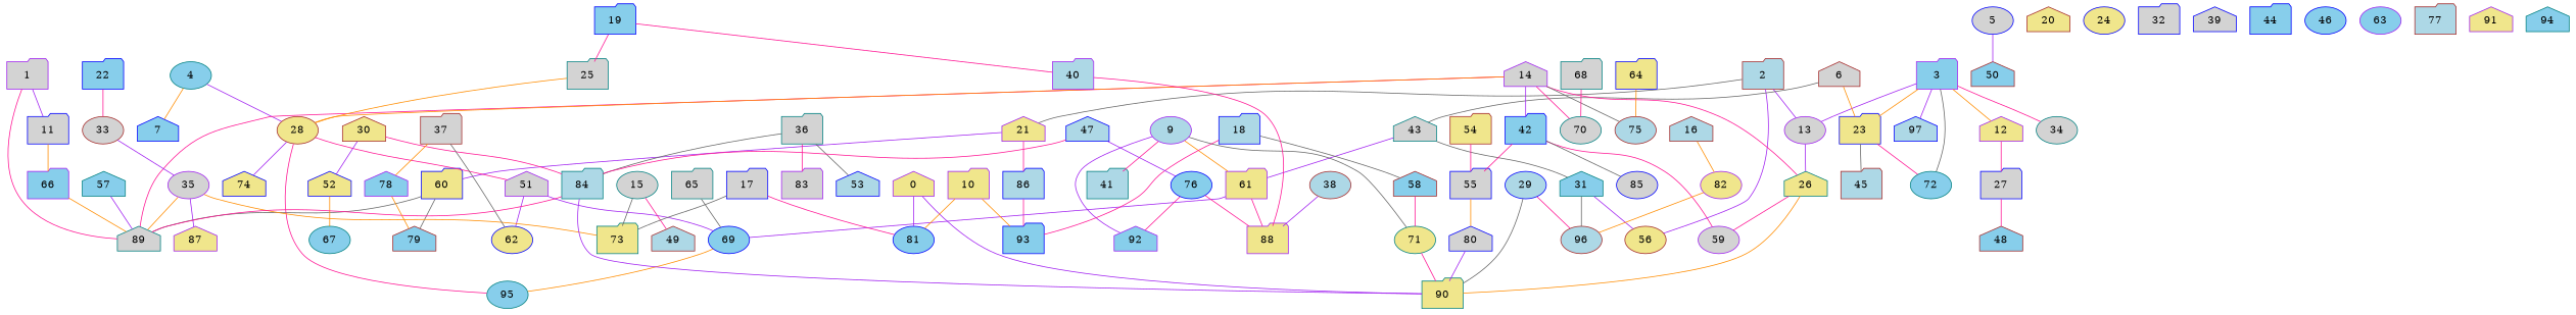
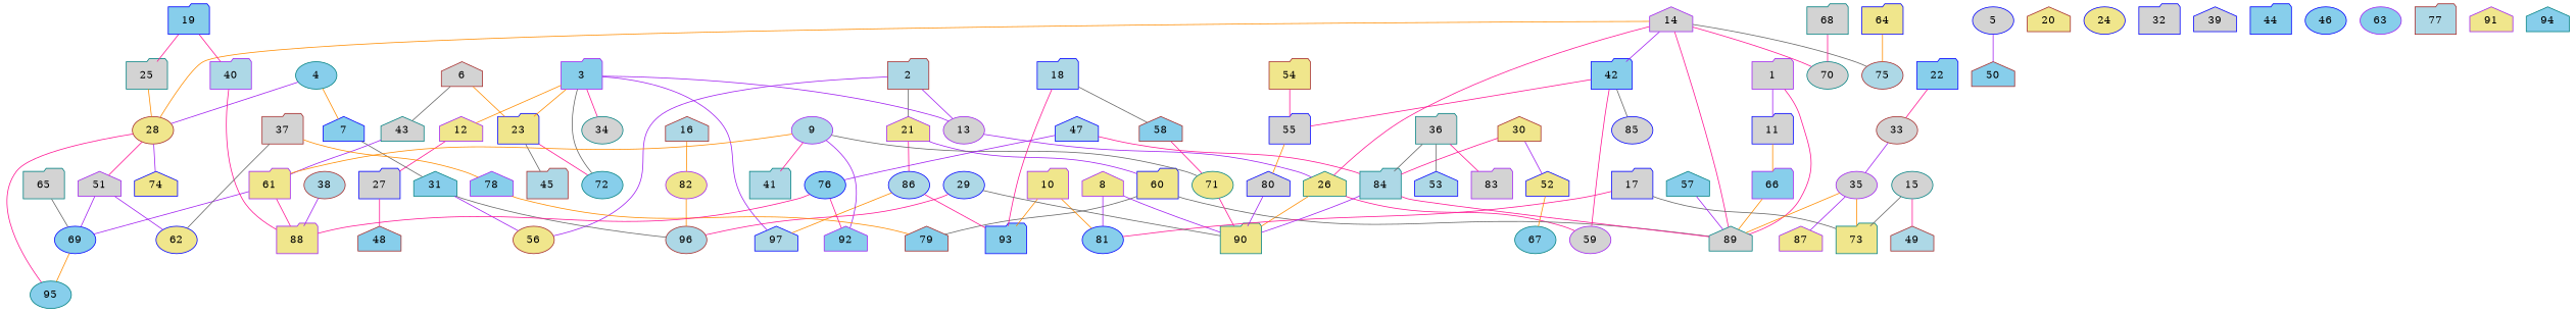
  graph {
    node [color=blue fillcolor=lightgrey shape=folder style=filled]
    edge [color=deeppink]
    1 [color=purple]
    11
    89 [color=teal shape=house]
    66 [color=purple fillcolor=skyblue]
    2 [color=brown fillcolor=lightblue]
    13 [color=purple shape=ellipse]
    21 [color=purple fillcolor=khaki shape=house]
    56 [color=brown fillcolor=khaki shape=ellipse]
    26 [color=teal fillcolor=khaki shape=house]
    60 [fillcolor=khaki]
-   86 [fillcolor=lightblue]
+   86 [fillcolor=lightblue shape=ellipse]
    3 [color=purple fillcolor=skyblue]
    12 [color=purple fillcolor=khaki shape=house]
    23 [fillcolor=khaki]
    34 [color=teal shape=ellipse]
    72 [color=teal fillcolor=skyblue shape=ellipse]
    97 [fillcolor=lightblue shape=house]
    27
    45 [color=brown fillcolor=lightblue]
    4 [color=teal fillcolor=skyblue shape=ellipse]
    7 [fillcolor=skyblue shape=house]
    28 [color=brown fillcolor=khaki shape=ellipse]
    31 [color=teal fillcolor=skyblue shape=house]
    51 [color=purple shape=house]
    74 [fillcolor=khaki shape=house]
    95 [color=teal fillcolor=skyblue shape=ellipse]
    5 [shape=ellipse]
    50 [color=brown fillcolor=skyblue shape=house]
    6 [color=brown shape=house]
    43 [color=teal shape=house]
    61 [color=purple fillcolor=khaki]
    96 [color=brown fillcolor=lightblue shape=ellipse]
-   8 [color=purple fillcolor=khaki shape=house label=0]
+   8 [color=purple fillcolor=khaki shape=house]
    81 [fillcolor=skyblue shape=ellipse]
    90 [color=teal fillcolor=khaki]
    9 [color=purple fillcolor=lightblue shape=ellipse]
    41 [color=teal fillcolor=lightblue]
    71 [color=teal fillcolor=khaki shape=ellipse]
    92 [color=purple fillcolor=skyblue shape=house]
    88 [color=purple fillcolor=khaki]
    69 [fillcolor=skyblue shape=ellipse]
    10 [color=purple fillcolor=khaki]
    93 [fillcolor=skyblue]
    48 [color=brown fillcolor=skyblue shape=house]
    59 [color=purple shape=ellipse]
    14 [color=purple shape=house]
    42 [fillcolor=skyblue]
    70 [color=teal shape=ellipse]
    75 [color=brown fillcolor=lightblue shape=ellipse]
    55
    85 [shape=ellipse]
    15 [color=teal shape=ellipse]
    49 [color=brown fillcolor=lightblue shape=house]
    73 [color=teal fillcolor=khaki]
    16 [color=brown fillcolor=lightblue shape=house]
    82 [color=purple fillcolor=khaki shape=ellipse]
    17
    18 [fillcolor=lightblue]
    58 [color=brown fillcolor=skyblue shape=house]
    19 [fillcolor=skyblue]
    25 [color=teal]
    40 [color=purple fillcolor=lightblue]
    20 [color=brown fillcolor=khaki shape=house]
    79 [color=brown fillcolor=skyblue shape=house]
    22 [fillcolor=skyblue]
    33 [color=brown shape=ellipse]
    35 [color=purple shape=ellipse]
    24 [fillcolor=khaki shape=ellipse]
    62 [fillcolor=khaki shape=ellipse]
    29 [fillcolor=lightblue shape=ellipse]
    30 [color=brown fillcolor=khaki shape=house]
    52 [fillcolor=khaki shape=house]
    84 [color=teal fillcolor=lightblue]
    67 [color=teal fillcolor=skyblue shape=ellipse]
    32
    87 [color=purple fillcolor=khaki shape=house]
    36 [color=teal]
    53 [fillcolor=lightblue shape=house]
    83 [color=purple]
    37 [color=brown]
    78 [color=purple fillcolor=skyblue shape=house]
    38 [color=brown fillcolor=lightblue shape=ellipse]
    39 [shape=house]
    80 [shape=house]
    44 [fillcolor=skyblue]
    46 [fillcolor=skyblue shape=ellipse]
    47 [fillcolor=lightblue shape=house]
    76 [fillcolor=skyblue shape=ellipse]
    54 [color=brown fillcolor=khaki]
    57 [color=teal fillcolor=skyblue shape=house]
    63 [color=purple fillcolor=skyblue shape=ellipse]
    64 [fillcolor=khaki]
    65 [color=teal]
    68 [color=teal]
    77 [color=brown fillcolor=lightblue]
    91 [color=purple fillcolor=khaki shape=house]
    94 [color=teal fillcolor=skyblue shape=house]
    1 -- 11 [color=purple]
    1 -- 89
    11 -- 66 [color=darkorange]
    66 -- 89 [color=darkorange]
    2 -- 13 [color=purple]
    2 -- 21 [color=gray40]
    2 -- 56 [color=purple]
    13 -- 26 [color=purple]
    21 -- 60 [color=purple]
    21 -- 86
    26 -- 90 [color=darkorange]
    26 -- 59
    60 -- 89 [color=gray40]
    60 -- 79 [color=gray40]
+   86 -- 97 [color=darkorange]
    86 -- 93
    3 -- 13 [color=purple]
    3 -- 12 [color=darkorange]
    3 -- 23 [color=darkorange]
    3 -- 34
    3 -- 72 [color=gray40]
    3 -- 97 [color=purple]
    12 -- 27
    23 -- 72
    23 -- 45 [color=gray40]
    27 -- 48
    4 -- 7 [color=darkorange]
    4 -- 28 [color=purple]
-   43 -- 31 [color=gray40]
+   7 -- 31 [color=gray40]
    28 -- 51
    28 -- 74 [color=purple]
    28 -- 95
    31 -- 56 [color=purple]
    31 -- 96 [color=gray40]
    51 -- 69 [color=purple]
    51 -- 62 [color=purple]
    5 -- 50 [color=purple]
    6 -- 23 [color=darkorange]
    6 -- 43 [color=gray40]
    43 -- 61 [color=purple]
    61 -- 88
    61 -- 69 [color=purple]
    8 -- 81 [color=purple]
    8 -- 90 [color=purple]
    9 -- 61 [color=darkorange]
    9 -- 41
    9 -- 71 [color=gray40]
    9 -- 92 [color=purple]
    71 -- 90
    69 -- 95 [color=darkorange]
    10 -- 81 [color=darkorange]
    10 -- 93 [color=darkorange]
    14 -- 89
    14 -- 26
    14 -- 28 [color=darkorange]
    14 -- 42 [color=purple]
    14 -- 70
    14 -- 75 [color=gray40]
    42 -- 59
    42 -- 55
    42 -- 85 [color=gray40]
    55 -- 80 [color=darkorange]
    15 -- 49
    15 -- 73 [color=gray40]
    16 -- 82 [color=darkorange]
    82 -- 96 [color=darkorange]
    17 -- 81
    17 -- 73 [color=gray40]
    18 -- 93
    18 -- 58 [color=gray40]
    58 -- 71
    19 -- 25
    19 -- 40
    25 -- 28 [color=darkorange]
    40 -- 88
    22 -- 33
    33 -- 35 [color=purple]
    35 -- 89 [color=darkorange]
    35 -- 73 [color=darkorange]
    35 -- 87 [color=purple]
    29 -- 96
    29 -- 90 [color=gray40]
    30 -- 52 [color=purple]
    30 -- 84
    52 -- 67 [color=darkorange]
    84 -- 89
    84 -- 90 [color=purple]
    36 -- 84 [color=gray40]
    36 -- 53 [color=gray40]
    36 -- 83
    37 -- 62 [color=gray40]
    37 -- 78 [color=darkorange]
    78 -- 79 [color=darkorange]
    38 -- 88 [color=purple]
    80 -- 90 [color=purple]
    47 -- 84
    47 -- 76 [color=purple]
    76 -- 92
    76 -- 88
    54 -- 55
    57 -- 89 [color=purple]
    64 -- 75 [color=darkorange]
    65 -- 69 [color=gray40]
    68 -- 70
  }
